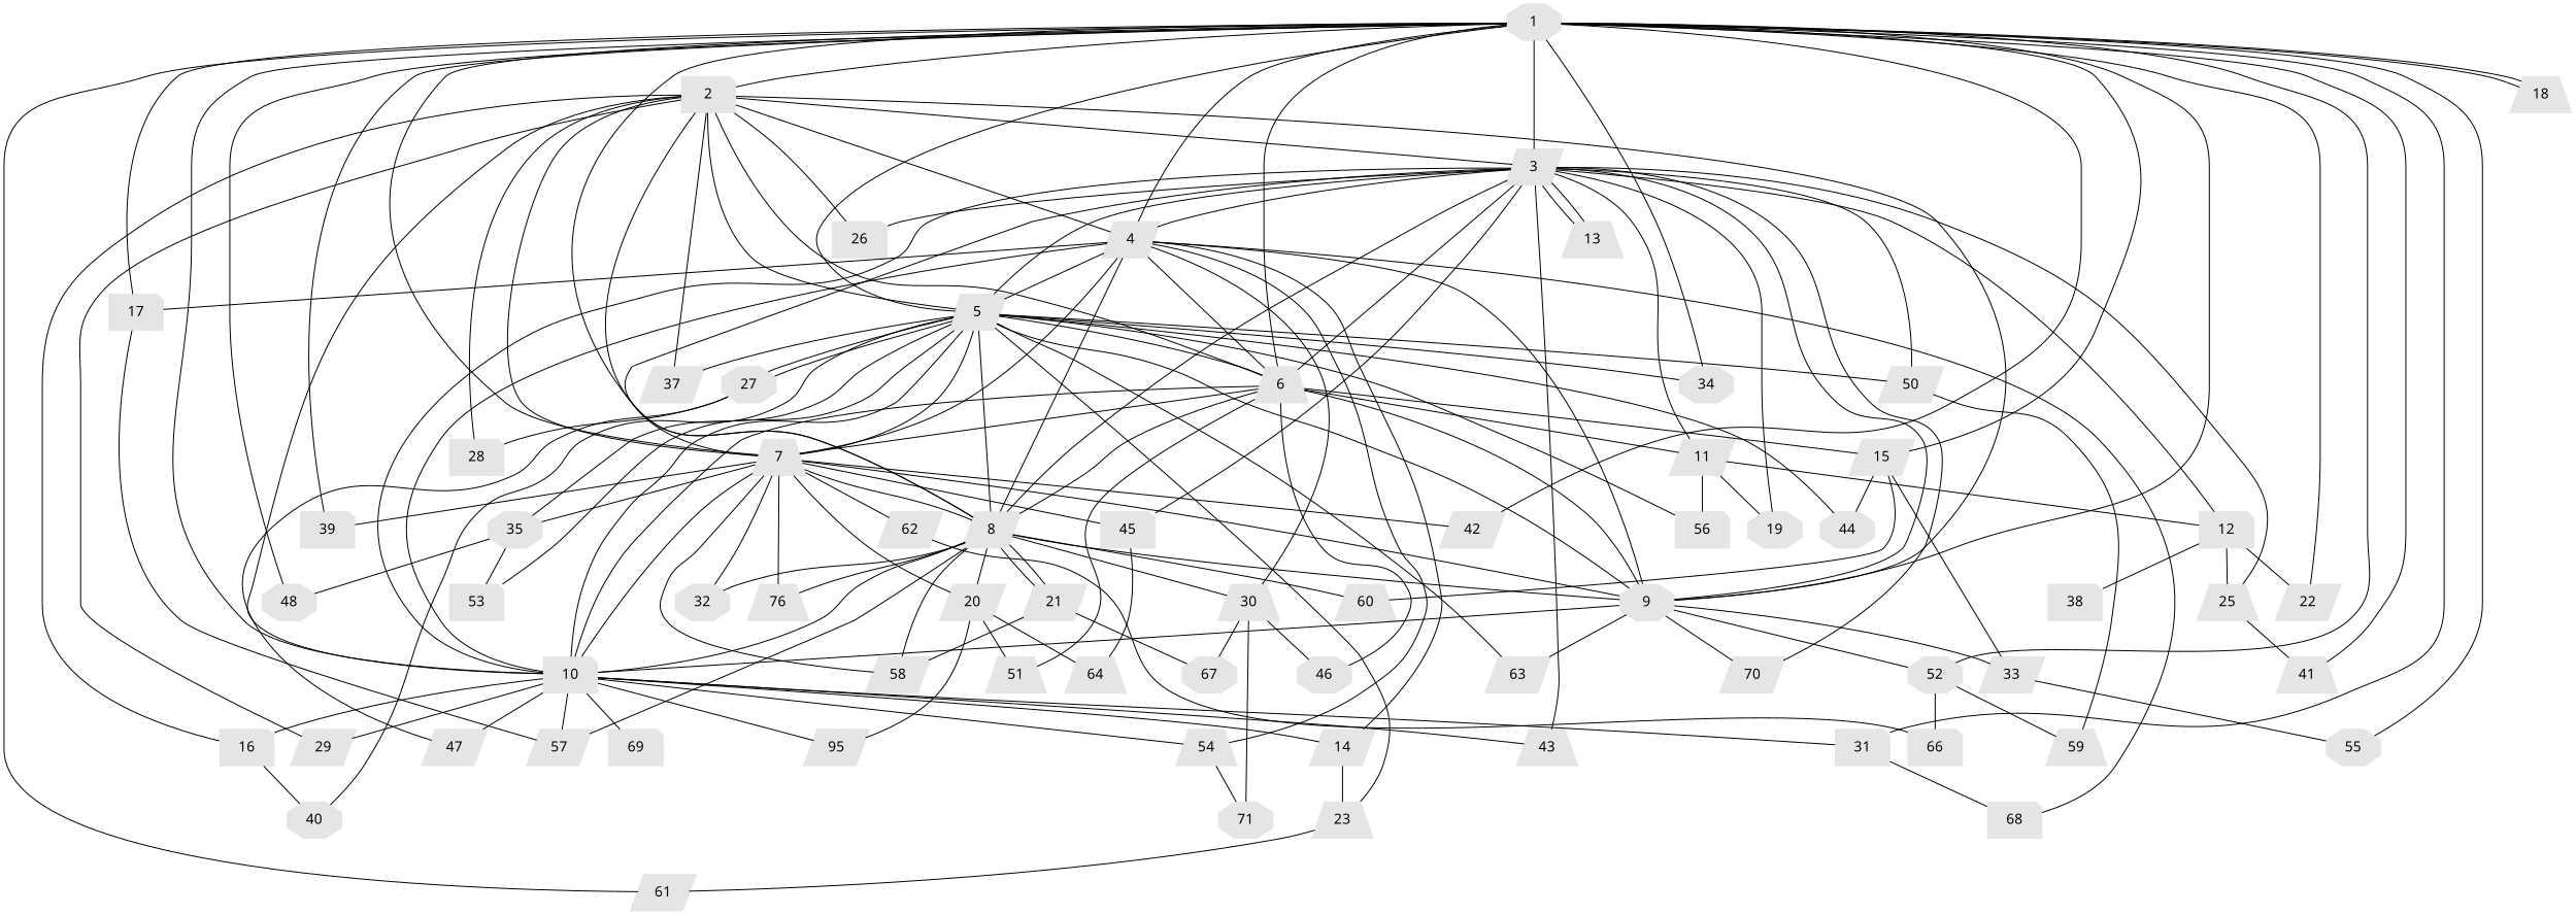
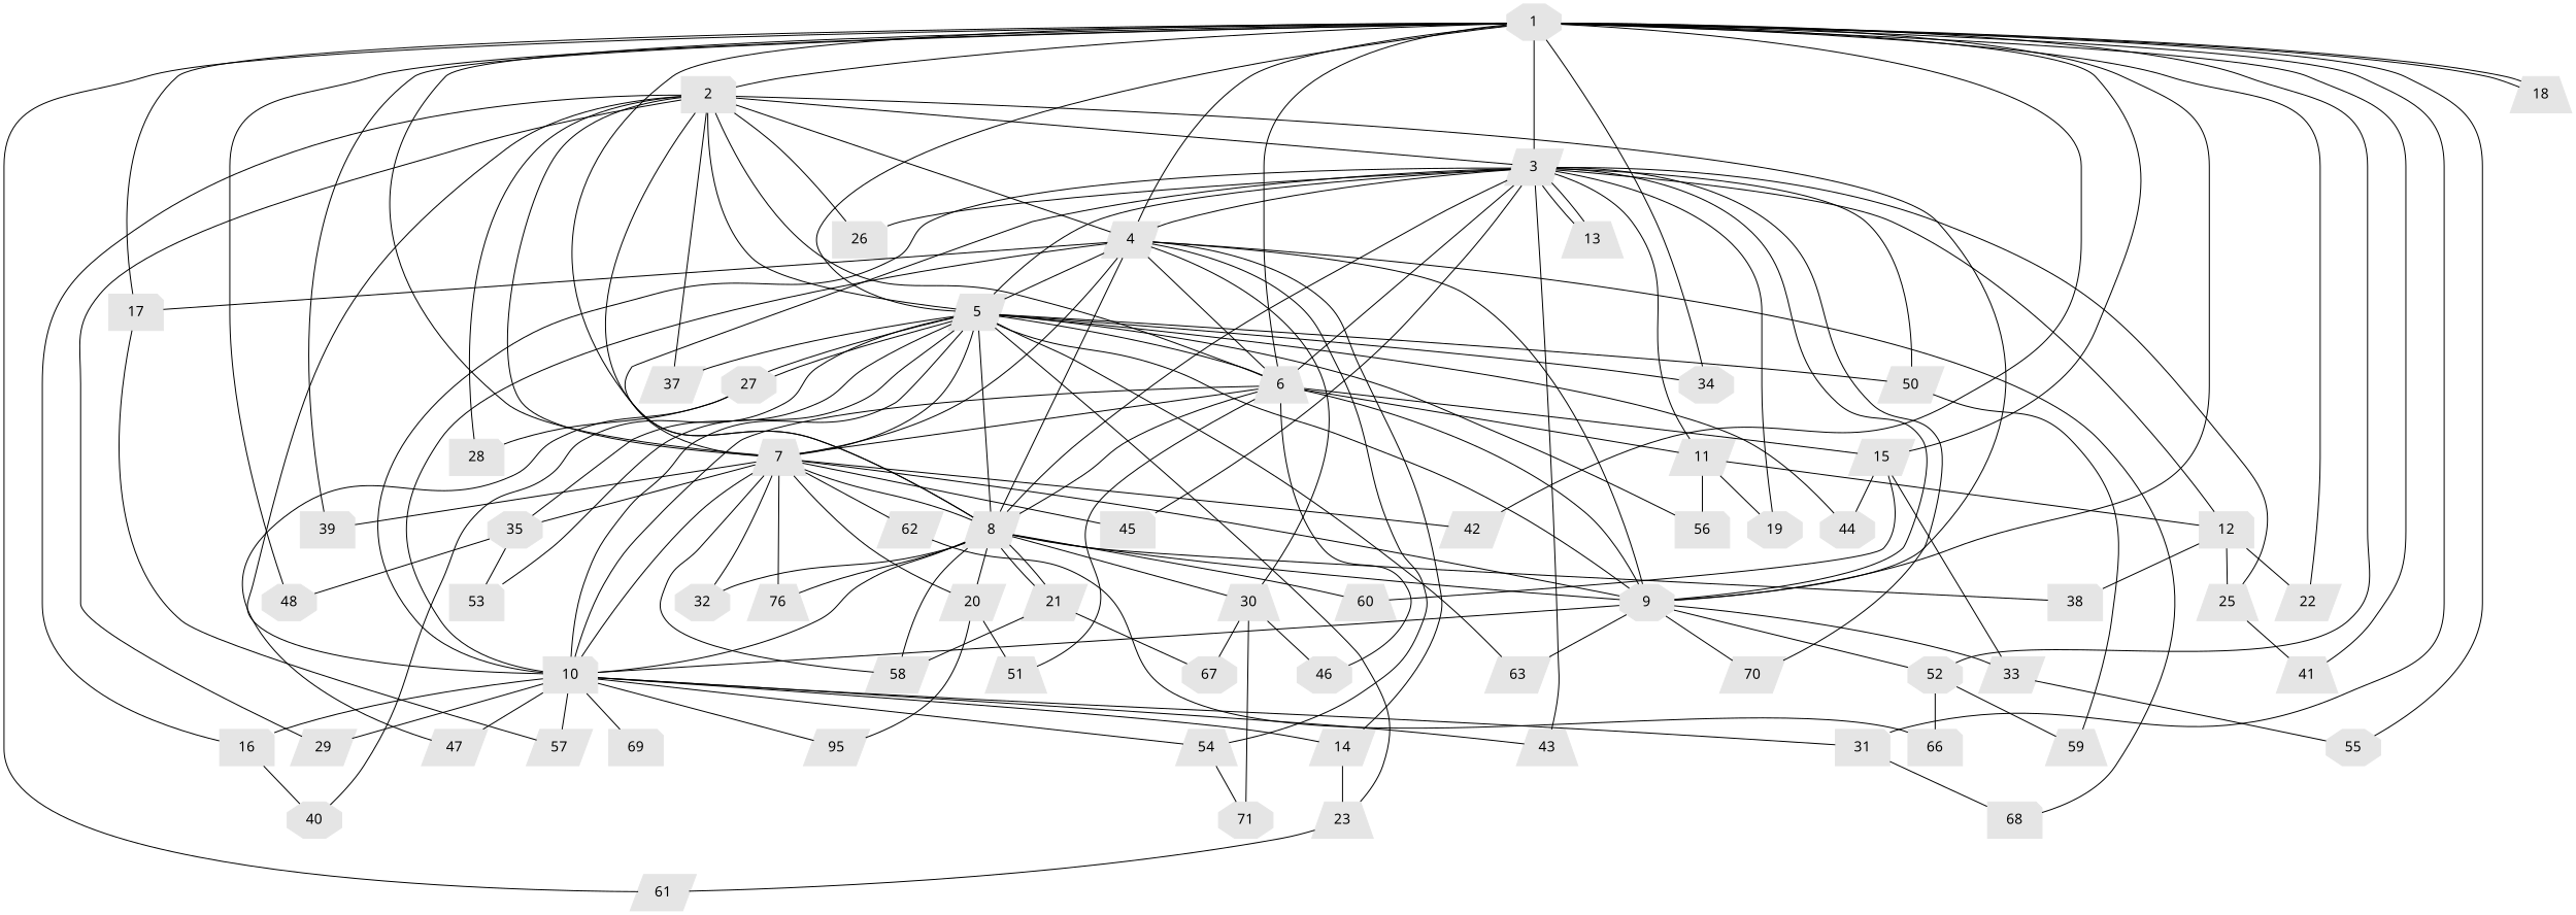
  graph {
    fontname="Noto Sans"
    node [color=gray90 fontname="Noto Sans" shape=parallelogram style=filled]
    edge [fontname="Noto Sans"]
    1 [shape=octagon]
    2 [shape=note]
    3
    4
    5
    6 [shape=trapezium]
    7 [shape=trapezium]
    8
    9 [shape=octagon]
    10 [shape=note]
    15
    17 [shape=note]
    18 [shape=trapezium]
    22
    31 [shape=note]
    34 [shape=octagon]
    39 [shape=note]
    41 [shape=trapezium]
    42
    48 [shape=octagon]
    52 [shape=octagon]
    55 [shape=octagon]
    61
    16 [shape=note]
    26 [shape=note]
    28 [shape=note]
    29
    37
    11
    12 [shape=note]
    13 [shape=trapezium]
    19 [shape=octagon]
    25 [shape=trapezium]
    43 [shape=trapezium]
    45 [shape=note]
    50
    70
    14
    30 [shape=trapezium]
    54 [shape=trapezium]
    68 [shape=note]
    23 [shape=trapezium]
    27 [shape=octagon]
    35 [shape=octagon]
    40 [shape=octagon]
    44 [shape=octagon]
    53 [shape=note]
    56 [shape=note]
    63
    46 [shape=octagon]
    51 [shape=trapezium]
    20
    32 [shape=octagon]
    n54 [label=76 shape=trapezium]
    58
    62
    21
    38 [shape=note]
    60 [shape=trapezium]
    33
    69 [shape=note]
    47
    57
    n64 [label=95]
    59 [shape=trapezium]
    66 [shape=note]
-   64 [shape=trapezium]
    67 [shape=octagon]
    71 [shape=octagon]
    1 -- 2
    1 -- 3
    1 -- 4
    1 -- 5
    1 -- 6
    1 -- 7
    1 -- 8
    1 -- 9
-   1 -- 10
    1 -- 15
    1 -- 17
    1 -- 18
    1 -- 18
    1 -- 22
    1 -- 31
    1 -- 34
    1 -- 39
    1 -- 41
    1 -- 42
    1 -- 48
    1 -- 52
    1 -- 55
    1 -- 61
    2 -- 3
    2 -- 4
    2 -- 5
    2 -- 6
    2 -- 7
    2 -- 8
    2 -- 9
    2 -- 10
    2 -- 16
    2 -- 26
    2 -- 28
    2 -- 29
    2 -- 37
    3 -- 4
    3 -- 5
    3 -- 6
    3 -- 7
    3 -- 8
    3 -- 9
    3 -- 10
    3 -- 26
    3 -- 11
    3 -- 12
    3 -- 13
    3 -- 13
    3 -- 19
    3 -- 25
    3 -- 43
    3 -- 45
    3 -- 50
    3 -- 70
    4 -- 5
    4 -- 6
    4 -- 7
    4 -- 8
    4 -- 9
    4 -- 10
    4 -- 17
    4 -- 14
    4 -- 30
    4 -- 54
    4 -- 68
    5 -- 6
    5 -- 7
    5 -- 8
    5 -- 9
    5 -- 10
    5 -- 34
    5 -- 37
    5 -- 50
    5 -- 23
    5 -- 27
    5 -- 27
    5 -- 35
    5 -- 40
    5 -- 44
    5 -- 53
    5 -- 56
    5 -- 63
    6 -- 7
    6 -- 8
    6 -- 9
    6 -- 10
    6 -- 15
    6 -- 11
    6 -- 46
    6 -- 51
    7 -- 8
    7 -- 9
    7 -- 10
    7 -- 39
    7 -- 42
    7 -- 45
    7 -- 35
    7 -- 20
    7 -- 32
    7 -- n54
    7 -- 58
    7 -- 62
    8 -- 9
    8 -- 10
    8 -- 30
    8 -- 20
    8 -- 32
    8 -- n54
    8 -- 58
    8 -- 21
    8 -- 21
-   8 -- 57
+   8 -- 38
    8 -- 60
    9 -- 10
    9 -- 52
    9 -- 70
    9 -- 63
    9 -- 33
    10 -- 31
    10 -- 16
    10 -- 29
    10 -- 43
    10 -- 14
    10 -- 54
    10 -- 69
    10 -- 47
    10 -- 57
    10 -- n64
    15 -- 44
    15 -- 60
    15 -- 33
    17 -- 57
    31 -- 68
    52 -- 59
    52 -- 66
    16 -- 40
    11 -- 12
    11 -- 19
    11 -- 56
    12 -- 22
    12 -- 25
    12 -- 38
    25 -- 41
-   45 -- 64
    50 -- 59
    14 -- 23
    30 -- 46
    30 -- 67
    30 -- 71
    54 -- 71
    23 -- 61
    27 -- 28
    27 -- 47
    35 -- 48
    35 -- 53
    20 -- 51
    20 -- n64
-   20 -- 64
    62 -- 66
    21 -- 58
    21 -- 67
    33 -- 55
  }
